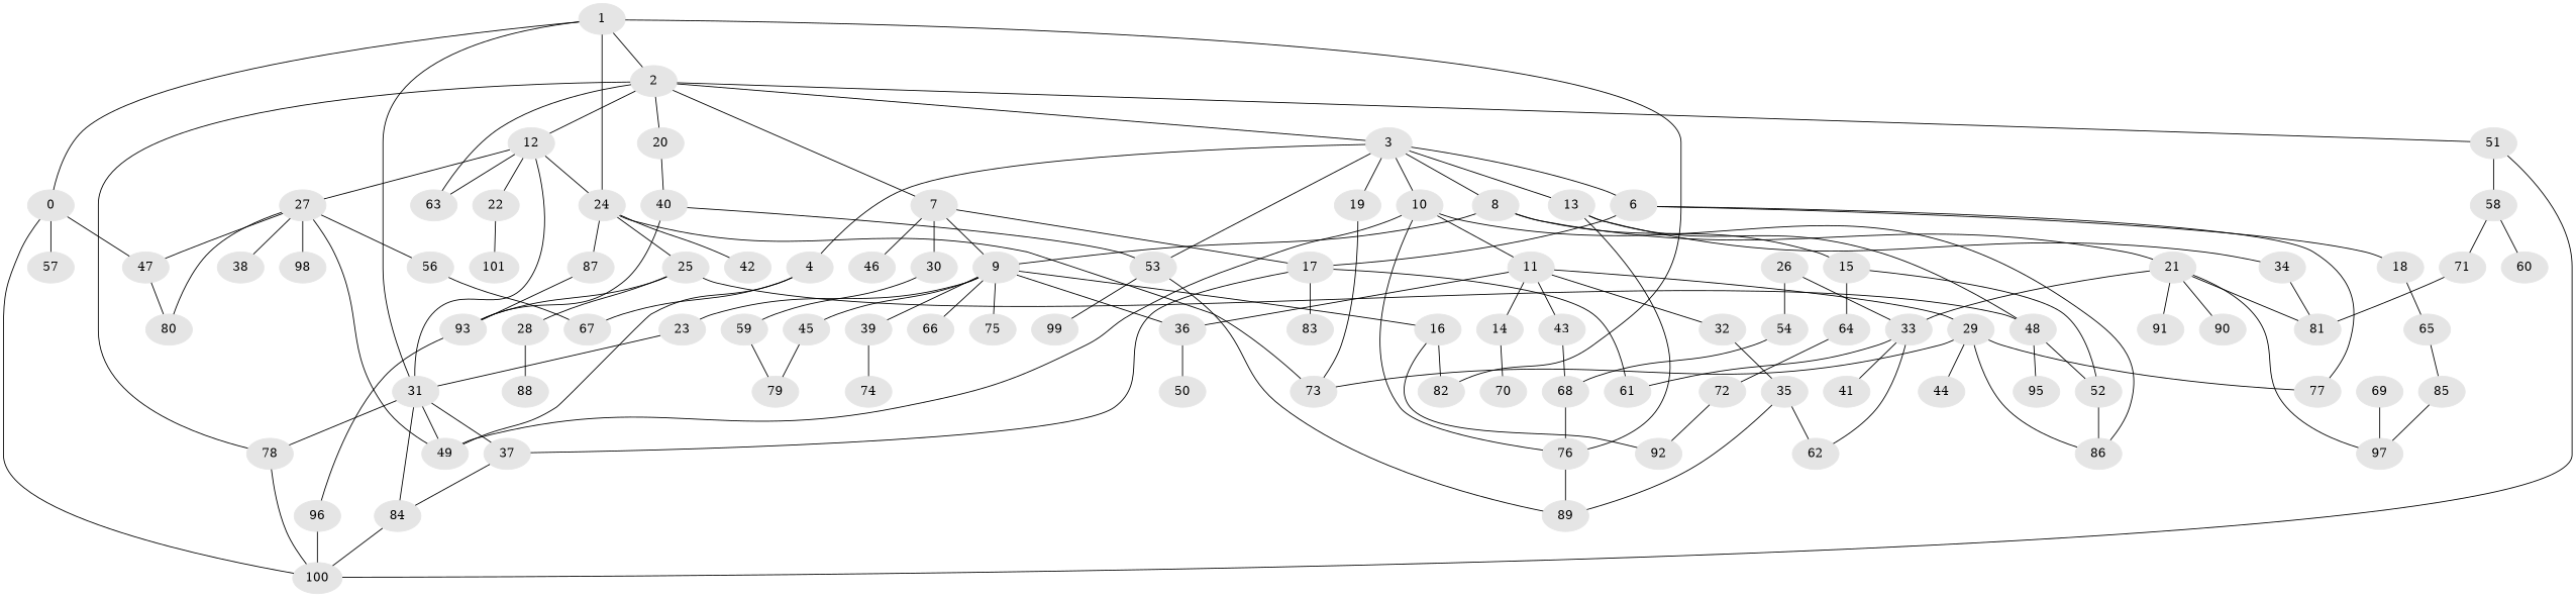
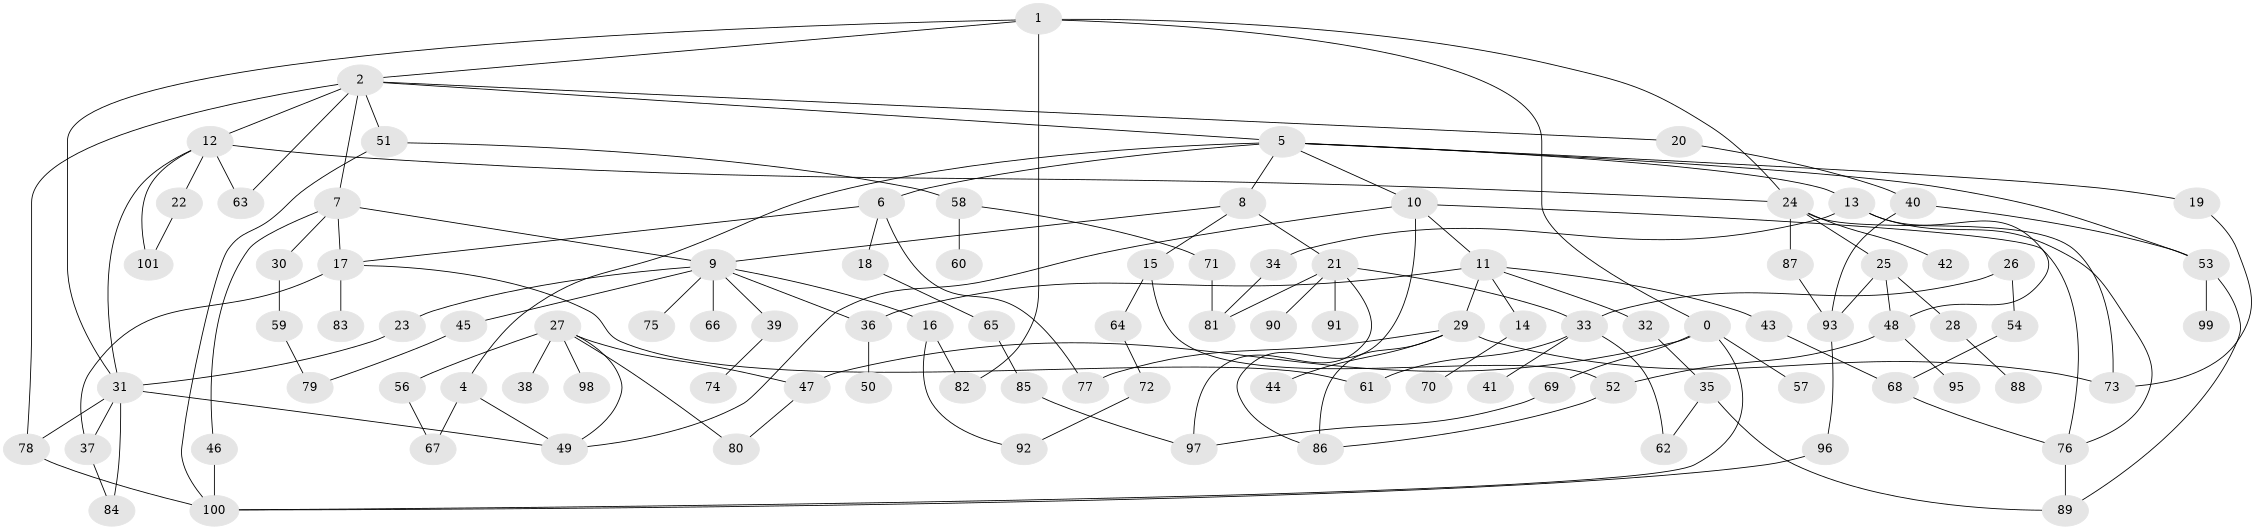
  graph {
    node [color=gray90 style=filled]
    1
    2
    n3 [label=0]
    24
    31
    82
-   3
+   3 [label=5]
    7
    12
    20
    51
    63
    78
    47
    57
    69
    100
    73
    25
    42
    87
    49
    37
    84
    4
    6
    8
    10
    13
    19
    53
    17
    9
    30
    46
    22
    27
    40
    58
    67
    18
    77
    15
    21
    11
    76
    86
    34
    48
    89
    99
    80
    97
    61
    83
    65
    16
    23
    36
    39
    45
    66
    75
    59
    52
    64
    33
    81
    90
    91
    92
    50
    74
    79
    14
    29
    32
    43
    70
    44
    35
    68
    101
    38
    56
    98
    95
    72
    85
    93
    41
    62
    26
    54
    28
    88
    96
    60
    71
    1 -- 2
    1 -- n3
    1 -- 24
    1 -- 31
    1 -- 82
    2 -- 3
    2 -- 7
    2 -- 12
    2 -- 20
    2 -- 51
    2 -- 63
    2 -- 78
    n3 -- 47
    n3 -- 57
+   n3 -- 69
    n3 -- 100
    24 -- 73
    24 -- 25
    24 -- 42
    24 -- 87
    31 -- 78
    31 -- 49
    31 -- 37
    31 -- 84
    3 -- 4
    3 -- 6
    3 -- 8
    3 -- 10
    3 -- 13
    3 -- 19
    3 -- 53
    7 -- 17
    7 -- 9
    7 -- 30
    7 -- 46
    12 -- 24
    12 -- 31
    12 -- 63
    12 -- 22
-   12 -- 27
+   12 -- 101
    20 -- 40
    51 -- 100
    51 -- 58
    78 -- 100
    47 -- 80
    69 -- 97
    25 -- 48
    25 -- 93
    25 -- 28
    87 -- 93
    37 -- 84
    4 -- 49
    4 -- 67
    6 -- 17
    6 -- 18
    6 -- 77
    8 -- 9
    8 -- 15
    8 -- 21
    10 -- 49
    10 -- 11
    10 -- 76
    10 -- 86
    13 -- 76
    13 -- 34
    13 -- 48
    19 -- 73
    53 -- 89
    53 -- 99
    17 -- 37
    17 -- 61
    17 -- 83
    9 -- 16
    9 -- 23
    9 -- 36
    9 -- 39
    9 -- 45
    9 -- 66
    9 -- 75
    30 -- 59
-   84 -- 100
+   46 -- 100
    22 -- 101
    27 -- 47
    27 -- 49
    27 -- 80
    27 -- 38
    27 -- 56
    27 -- 98
    40 -- 53
    40 -- 93
    58 -- 60
    58 -- 71
    18 -- 65
    15 -- 52
    15 -- 64
    21 -- 97
    21 -- 33
    21 -- 81
    21 -- 90
    21 -- 91
    11 -- 36
    11 -- 14
    11 -- 29
    11 -- 32
    11 -- 43
    76 -- 89
    34 -- 81
    48 -- 52
    48 -- 95
    65 -- 85
    16 -- 82
    16 -- 92
    23 -- 31
    36 -- 50
    39 -- 74
    45 -- 79
    59 -- 79
    52 -- 86
    64 -- 72
    33 -- 61
    33 -- 41
    33 -- 62
    14 -- 70
    29 -- 73
    29 -- 77
    29 -- 86
    29 -- 44
    32 -- 35
    43 -- 68
    35 -- 89
    35 -- 62
    68 -- 76
    56 -- 67
    72 -- 92
    85 -- 97
    93 -- 96
    26 -- 33
    26 -- 54
    54 -- 68
    28 -- 88
    96 -- 100
    71 -- 81
  }
